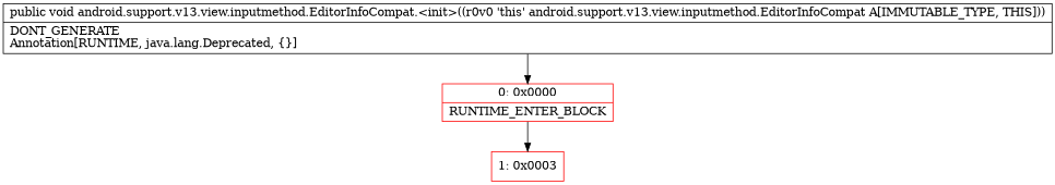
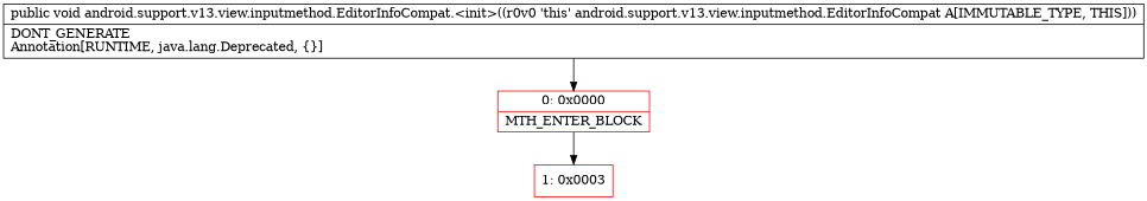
  digraph {
    node [color=red shape=record]
-   n1 [label="{0\:\ 0x0000|RUNTIME_ENTER_BLOCK\l}"]
+   n1 [label="{0\:\ 0x0000|MTH_ENTER_BLOCK\l}"]
    n2 [label="{1\:\ 0x0003}"]
    n3 [label="{public void android.support.v13.view.inputmethod.EditorInfoCompat.\<init\>((r0v0 'this' android.support.v13.view.inputmethod.EditorInfoCompat A[IMMUTABLE_TYPE, THIS]))  | DONT_GENERATE\lAnnotation[RUNTIME, java.lang.Deprecated, \{\}]\l}" color=""]
    subgraph cluster_1 {
      label="R(0)"
    }
    n1 -> n2
    n3 -> n1
  }
